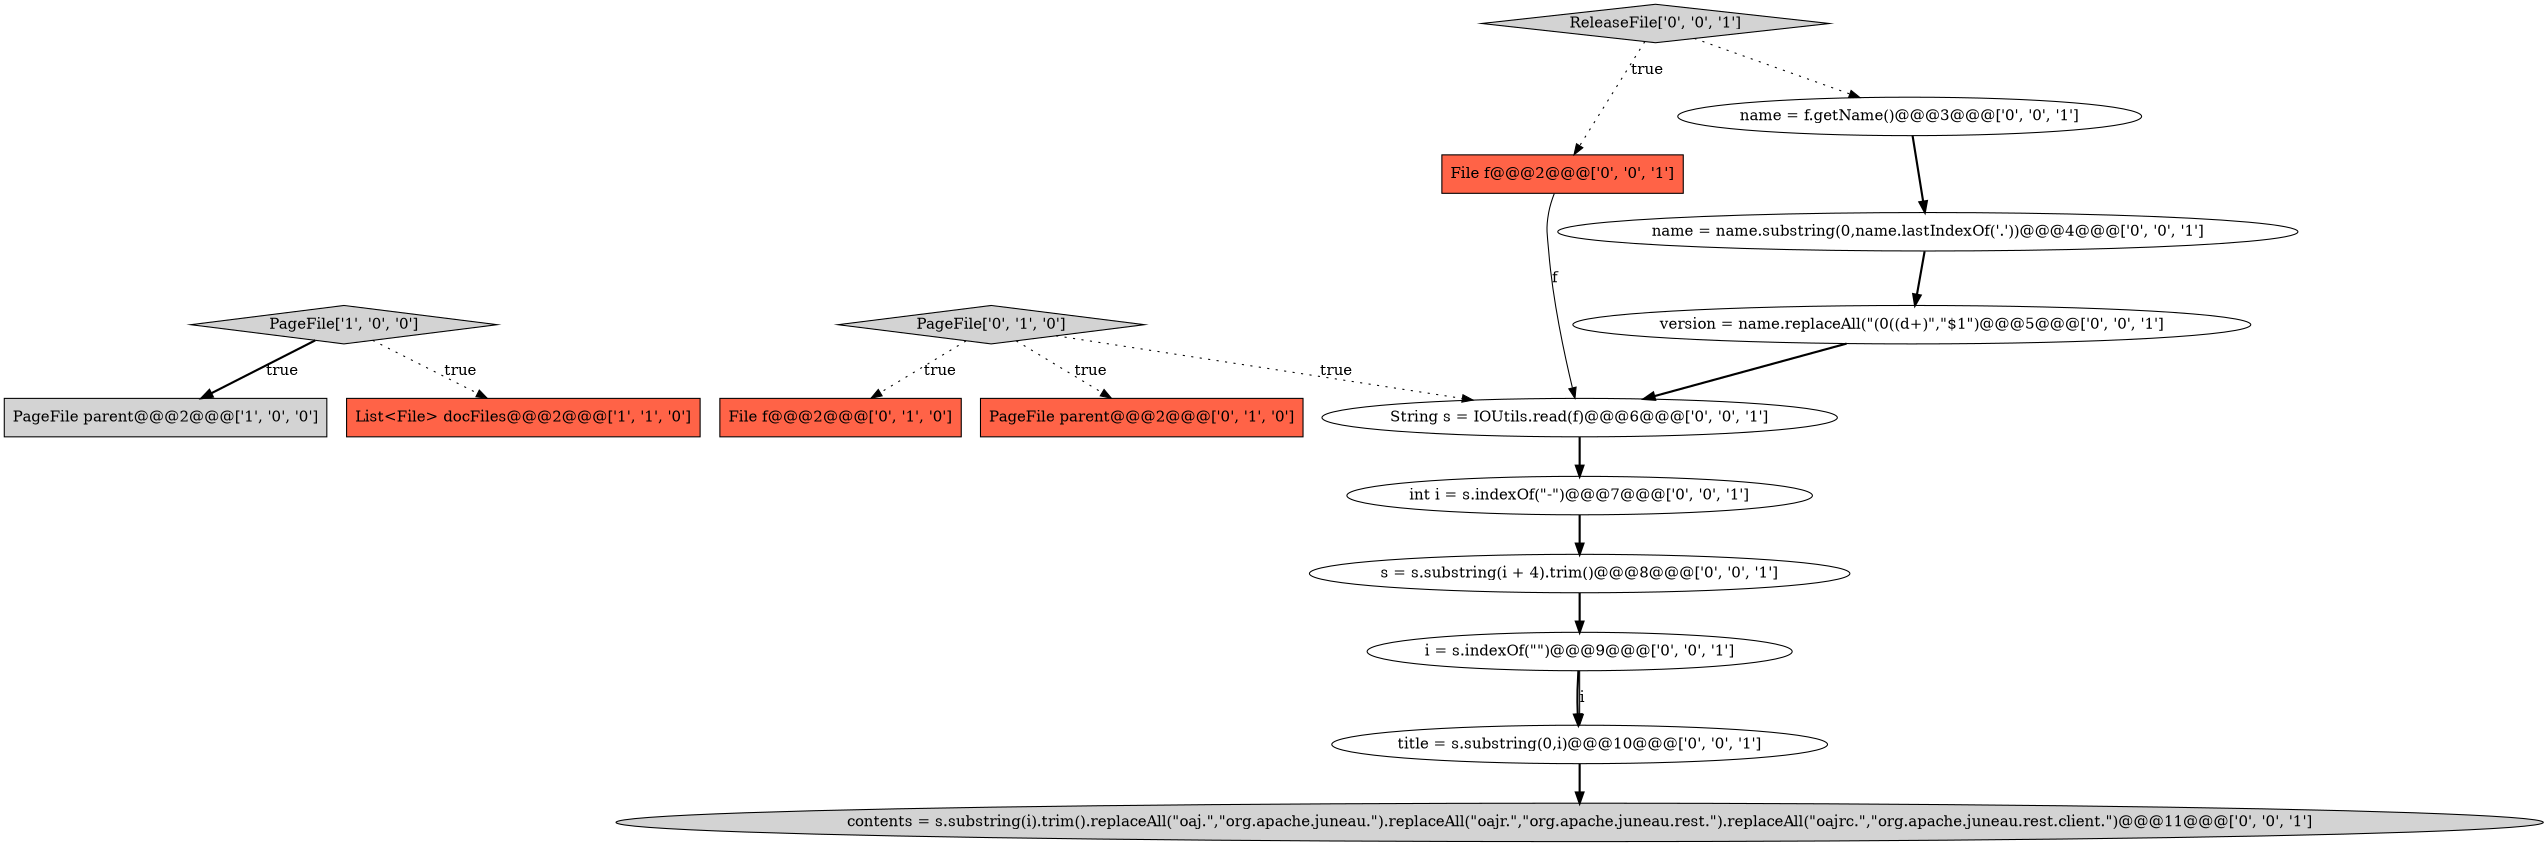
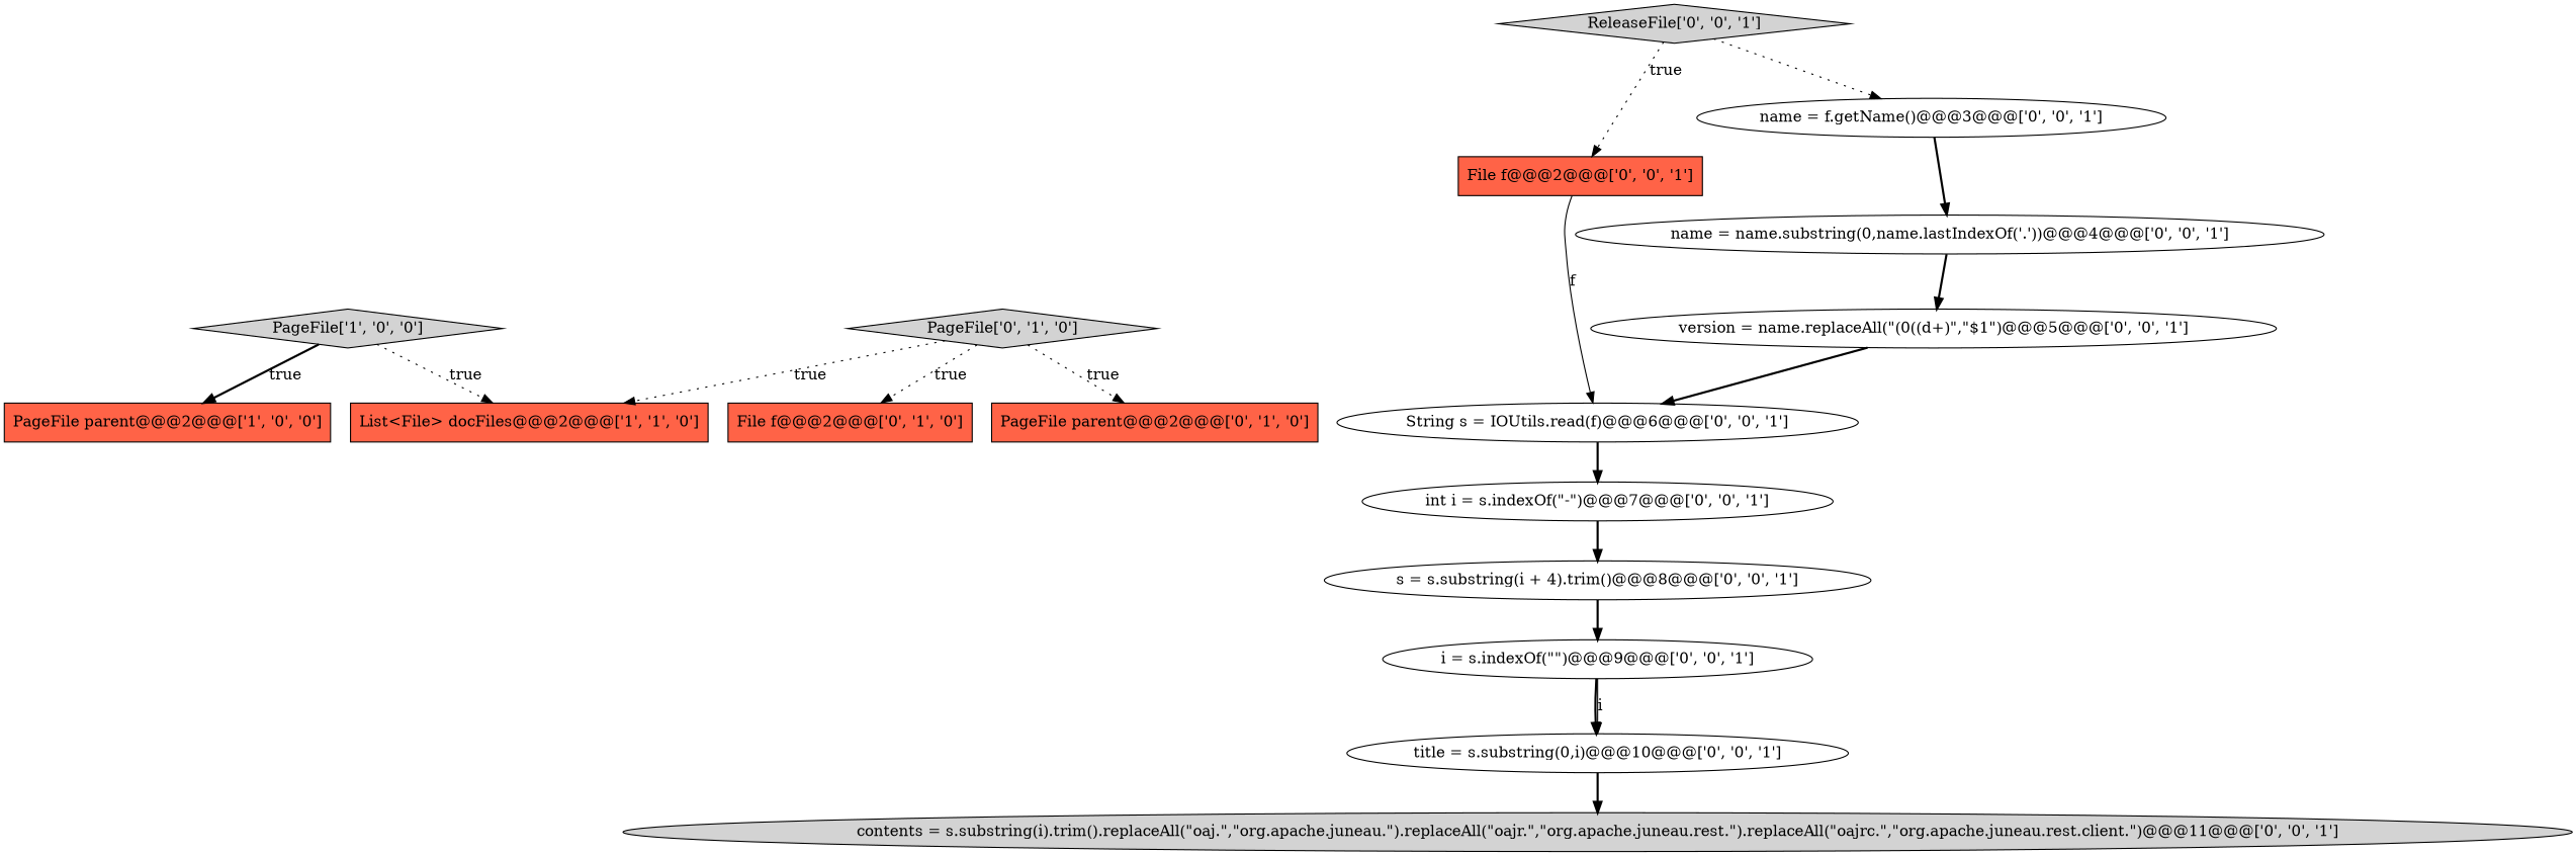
  digraph {
    node [fillcolor=white shape=ellipse style=filled]
    edge [style=bold]
    n1 [fillcolor=lightgray label="PageFile['1', '0', '0']" shape=diamond]
    n2 [fillcolor=tomato label="List<File> docFiles@@@2@@@['1', '1', '0']" shape=box]
-   n3 [fillcolor=lightgray label="PageFile parent@@@2@@@['1', '0', '0']" shape=box]
+   n3 [fillcolor=tomato label="PageFile parent@@@2@@@['1', '0', '0']" shape=box]
    n4 [fillcolor=lightgray label="contents = s.substring(i).trim().replaceAll(\"oaj\.\",\"org.apache.juneau.\").replaceAll(\"oajr\.\",\"org.apache.juneau.rest.\").replaceAll(\"oajrc\.\",\"org.apache.juneau.rest.client.\")@@@11@@@['0', '0', '1']"]
    n5 [fillcolor=lightgray label="ReleaseFile['0', '0', '1']" shape=diamond]
    n6 [fillcolor=tomato label="File f@@@2@@@['0', '0', '1']" shape=box]
    n7 [label="name = f.getName()@@@3@@@['0', '0', '1']"]
    n8 [label="String s = IOUtils.read(f)@@@6@@@['0', '0', '1']"]
    n9 [label="name = name.substring(0,name.lastIndexOf('.'))@@@4@@@['0', '0', '1']"]
    n10 [label="int i = s.indexOf(\"-\")@@@7@@@['0', '0', '1']"]
    n11 [fillcolor=lightgray label="PageFile['0', '1', '0']" shape=diamond]
    n12 [fillcolor=tomato label="File f@@@2@@@['0', '1', '0']" shape=box]
    n13 [fillcolor=tomato label="PageFile parent@@@2@@@['0', '1', '0']" shape=box]
    n14 [label="version = name.replaceAll(\"(0((\d+)\",\"$1\")@@@5@@@['0', '0', '1']"]
    n15 [label="title = s.substring(0,i)@@@10@@@['0', '0', '1']"]
    n16 [label="i = s.indexOf(\"\")@@@9@@@['0', '0', '1']"]
    n17 [label="s = s.substring(i + 4).trim()@@@8@@@['0', '0', '1']"]
    n1 -> n2 [label=true style=dotted]
    n1 -> n3 [label=true]
    n5 -> n6 [label=true style=dotted]
    n5 -> n7 [style=dotted]
    n6 -> n8 [label=f style=solid]
    n7 -> n9
    n8 -> n10
    n9 -> n14
    n10 -> n17
-   n11 -> n8 [label=true style=dotted]
+   n11 -> n2 [label=true style=dotted]
    n11 -> n12 [label=true style=dotted]
    n11 -> n13 [label=true style=dotted]
    n14 -> n8
    n15 -> n4
    n16 -> n15
    n16 -> n15 [label=i style=solid]
    n17 -> n16
  }
